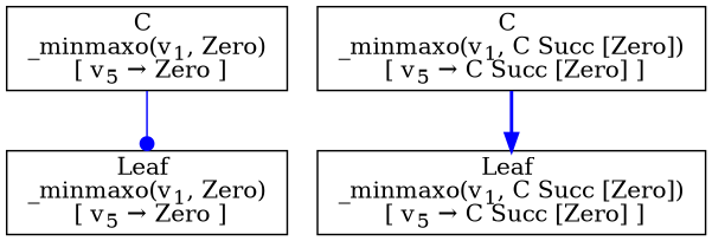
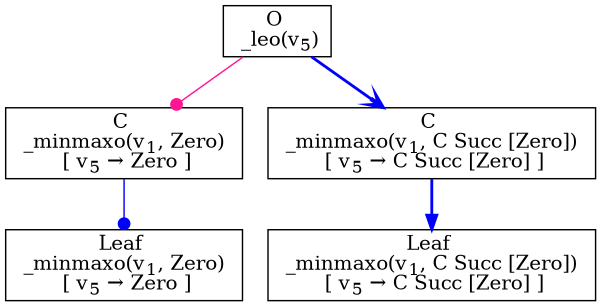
  digraph {
    rankdir=TB
    fontname="DejaVu Serif"
    node [fillcolor=white shape=box style=filled fontname="DejaVu Serif"]
    edge [color=blue style=solid arrowhead=dot fontname="DejaVu Serif"]
+   n1 [label=<O <BR/> _leo(v<SUB>5</SUB>)>]
    n2 [label=<C <BR/> _minmaxo(v<SUB>1</SUB>, Zero) <BR/>  [ v<SUB>5</SUB> &rarr; Zero ] >]
    n3 [label=<C <BR/> _minmaxo(v<SUB>1</SUB>, C Succ [Zero]) <BR/>  [ v<SUB>5</SUB> &rarr; C Succ [Zero] ] >]
    n4 [label=<Leaf <BR/> _minmaxo(v<SUB>1</SUB>, Zero) <BR/>  [ v<SUB>5</SUB> &rarr; Zero ] >]
    n5 [label=<Leaf <BR/> _minmaxo(v<SUB>1</SUB>, C Succ [Zero]) <BR/>  [ v<SUB>5</SUB> &rarr; C Succ [Zero] ] >]
+   n1 -> n2 [color=deeppink]
+   n1 -> n3 [style=bold arrowhead=vee]
    n2 -> n4
    n3 -> n5 [style=bold arrowhead=normal]
  }
